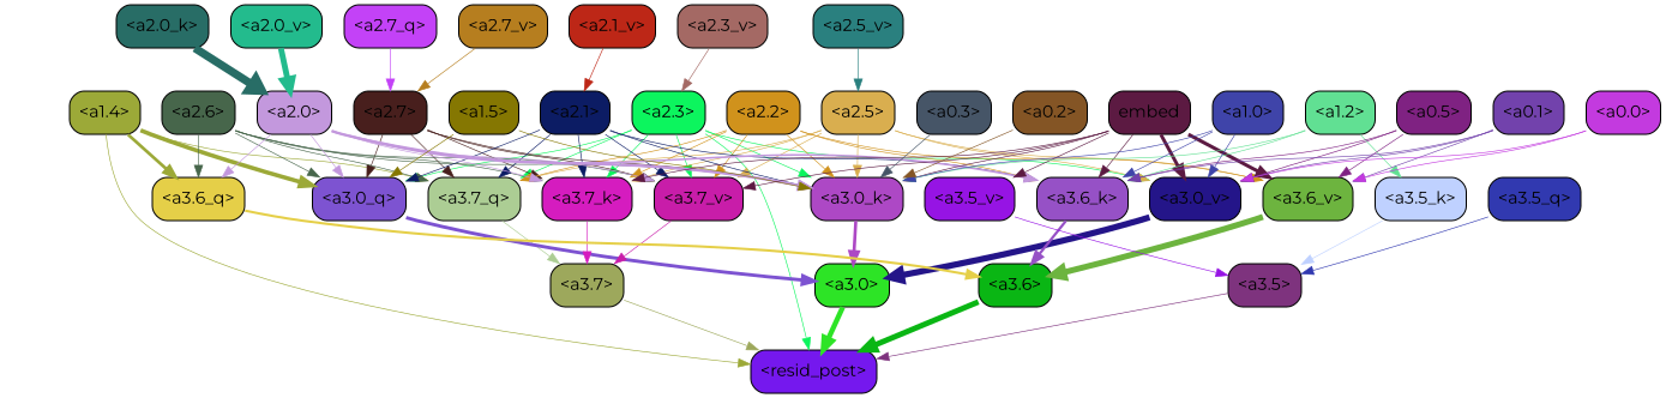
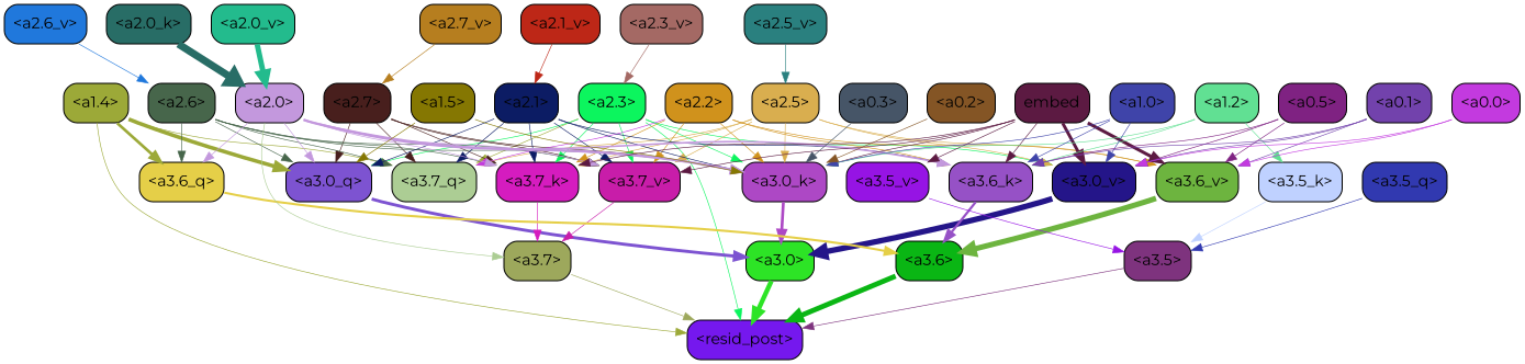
  strict digraph {
    fontname=Montserrat
    splines=true
    node [color=black fontname=Montserrat shape=box style="filled, rounded"]
    edge [color="#0cf55e" fontname=Montserrat penwidth=0.6]
    "<a3.7>" [fillcolor="#9da85c"]
    "<resid_post>" [fillcolor="#7518ee"]
    "<a3.6>" [fillcolor="#0ab614"]
    "<a3.5>" [fillcolor="#7e337e"]
    "<a3.0>" [fillcolor="#2de426"]
    "<a2.3>" [fillcolor="#0cf55e"]
    "<a3.7_q>" [fillcolor="#accd94"]
    "<a3.0_q>" [fillcolor="#7d53d1"]
    "<a3.7_k>" [fillcolor="#d51cbf"]
    "<a3.0_k>" [fillcolor="#ad48c5"]
    "<a3.7_v>" [fillcolor="#c81da9"]
    "<a3.0_v>" [fillcolor="#241589"]
    "<a1.4>" [fillcolor="#9ca938"]
    "<a3.6_q>" [fillcolor="#e5cf48"]
    "<a3.5_q>" [fillcolor="#3139b0"]
    "<a3.6_k>" [fillcolor="#9651c6"]
    "<a3.5_k>" [fillcolor="#bfd1ff"]
    "<a3.6_v>" [fillcolor="#6db43f"]
    "<a3.5_v>" [fillcolor="#9614e4"]
    "<a2.7>" [fillcolor="#481f1d"]
    "<a2.6>" [fillcolor="#47664b"]
    "<a2.5>" [fillcolor="#d9ae4f"]
    "<a2.2>" [fillcolor="#d0921c"]
    "<a2.1>" [fillcolor="#0c1c64"]
    "<a2.0>" [fillcolor="#c398dd"]
    "<a1.5>" [fillcolor="#857702"]
    embed [fillcolor="#5c1a42"]
    "<a1.2>" [fillcolor="#61e093"]
    "<a1.0>" [fillcolor="#3f44a9"]
    "<a0.5>" [fillcolor="#7f2282"]
    "<a0.1>" [fillcolor="#7242ac"]
    "<a0.3>" [fillcolor="#465567"]
    "<a0.2>" [fillcolor="#845525"]
    "<a0.0>" [fillcolor="#c33adf"]
-   "<a2.7_q>" [fillcolor="#c342f7"]
    "<a2.0_k>" [fillcolor="#286d66"]
    "<a2.7_v>" [fillcolor="#b67e1f"]
+   "<a2.6_v>" [fillcolor="#2078dc"]
    "<a2.5_v>" [fillcolor="#2a807f"]
    "<a2.3_v>" [fillcolor="#a46964"]
    "<a2.1_v>" [fillcolor="#bd2717"]
    "<a2.0_v>" [fillcolor="#23bb8d"]
    "<a3.7>" -> "<resid_post>" [color="#9da85c"]
    "<a3.6>" -> "<resid_post>" [color="#0ab614" penwidth=4.6696330308914185]
    "<a3.5>" -> "<resid_post>" [color="#7e337e"]
    "<a3.0>" -> "<resid_post>" [color="#2de426" penwidth=4.282557368278503]
    "<a2.3>" -> "<resid_post>"
-   "<a2.3>" -> "<a3.7_q>"
+   "<a2.3>" -> "<a3.7_q>" [color="#9ca938"]
    "<a2.3>" -> "<a3.0_q>"
    "<a2.3>" -> "<a3.7_k>"
    "<a2.3>" -> "<a3.0_k>"
    "<a2.3>" -> "<a3.7_v>"
    "<a2.3>" -> "<a3.0_v>"
-   "<a3.7_q>" -> "<a3.7>" [color="#accd94"]
+   "<a2.0>" -> "<a3.7>" [color="#accd94"]
    "<a3.0_q>" -> "<a3.0>" [color="#7d53d1" penwidth=2.8638100624084473]
    "<a3.7_k>" -> "<a3.7>" [color="#d51cbf"]
    "<a3.0_k>" -> "<a3.0>" [color="#ad48c5" penwidth=2.6274144649505615]
    "<a3.7_v>" -> "<a3.7>" [color="#c81da9"]
    "<a3.0_v>" -> "<a3.0>" [color="#241589" penwidth=5.188832879066467]
    "<a1.4>" -> "<resid_post>" [color="#9ca938"]
    "<a1.4>" -> "<a3.7_q>" [color="#9ca938"]
    "<a1.4>" -> "<a3.0_q>" [color="#9ca938" penwidth=3.4971605762839317]
    "<a1.4>" -> "<a3.6_q>" [color="#9ca938" penwidth=2.6073555648326874]
    "<a3.6_q>" -> "<a3.6>" [color="#e5cf48" penwidth=2.03758105635643]
    "<a3.5_q>" -> "<a3.5>" [color="#3139b0"]
    "<a3.6_k>" -> "<a3.6>" [color="#9651c6" penwidth=2.174198240041733]
    "<a3.5_k>" -> "<a3.5>" [color="#bfd1ff"]
    "<a3.6_v>" -> "<a3.6>" [color="#6db43f" penwidth=5.002329230308533]
    "<a3.5_v>" -> "<a3.5>" [color="#9614e4"]
    "<a2.7>" -> "<a3.7_q>" [color="#481f1d"]
    "<a2.7>" -> "<a3.0_q>" [color="#481f1d"]
    "<a2.7>" -> "<a3.7_k>" [color="#481f1d"]
    "<a2.7>" -> "<a3.0_k>" [color="#481f1d"]
    "<a2.7>" -> "<a3.7_v>" [color="#481f1d"]
    "<a2.6>" -> "<a3.7_q>" [color="#47664b"]
    "<a2.6>" -> "<a3.0_q>" [color="#47664b"]
    "<a2.6>" -> "<a3.7_k>" [color="#47664b"]
    "<a2.6>" -> "<a3.0_k>" [color="#47664b"]
    "<a2.6>" -> "<a3.7_v>" [color="#47664b"]
    "<a2.6>" -> "<a3.6_q>" [color="#47664b"]
    "<a2.5>" -> "<a3.7_q>" [color="#d9ae4f"]
    "<a2.5>" -> "<a3.7_k>" [color="#d9ae4f"]
    "<a2.5>" -> "<a3.0_k>" [color="#d9ae4f"]
    "<a2.5>" -> "<a3.7_v>" [color="#d9ae4f"]
    "<a2.5>" -> "<a3.0_v>" [color="#d9ae4f"]
    "<a2.5>" -> "<a3.6_v>" [color="#d9ae4f"]
-   "<a2.2>" -> "<a3.7_q>" [color="#d0921c"]
+   "<a2.2>" -> "<a3.7_q>" [color="#c33adf"]
    "<a2.2>" -> "<a3.7_k>" [color="#d0921c"]
    "<a2.2>" -> "<a3.0_k>" [color="#d0921c"]
    "<a2.2>" -> "<a3.7_v>" [color="#d0921c"]
    "<a2.2>" -> "<a3.6_k>" [color="#d0921c"]
    "<a2.2>" -> "<a3.6_v>" [color="#d0921c"]
    "<a2.1>" -> "<a3.7_q>" [color="#0c1c64"]
    "<a2.1>" -> "<a3.0_q>" [color="#0c1c64"]
    "<a2.1>" -> "<a3.7_k>" [color="#0c1c64"]
    "<a2.1>" -> "<a3.0_k>" [color="#0c1c64"]
    "<a2.1>" -> "<a3.7_v>" [color="#0c1c64"]
    "<a2.1>" -> "<a3.6_k>" [color="#0c1c64"]
    "<a2.0>" -> "<a3.0_q>" [color="#c398dd"]
    "<a2.0>" -> "<a3.7_k>" [color="#c398dd"]
    "<a2.0>" -> "<a3.0_k>" [color="#c398dd" penwidth=2.270527422428131]
    "<a2.0>" -> "<a3.7_v>" [color="#c398dd"]
    "<a2.0>" -> "<a3.6_q>" [color="#c398dd"]
    "<a2.0>" -> "<a3.6_k>" [color="#c398dd" penwidth=1.5568191409111023]
    "<a1.5>" -> "<a3.0_q>" [color="#857702"]
    "<a1.5>" -> "<a3.0_k>" [color="#857702"]
    embed -> "<a3.7_k>" [color="#5c1a42"]
    embed -> "<a3.0_k>" [color="#5c1a42"]
    embed -> "<a3.7_v>" [color="#5c1a42"]
    embed -> "<a3.0_v>" [color="#5c1a42" penwidth=2.8686431646347046]
    embed -> "<a3.6_k>" [color="#5c1a42"]
    embed -> "<a3.6_v>" [color="#5c1a42" penwidth=2.9588699340820312]
    embed -> "<a3.5_v>" [color="#5c1a42"]
    "<a1.2>" -> "<a3.0_k>" [color="#61e093"]
    "<a1.2>" -> "<a3.6_k>" [color="#61e093"]
    "<a1.2>" -> "<a3.5_k>" [color="#61e093"]
    "<a1.0>" -> "<a3.0_k>" [color="#3f44a9"]
    "<a1.0>" -> "<a3.0_v>" [color="#3f44a9"]
    "<a1.0>" -> "<a3.6_k>" [color="#3f44a9"]
    "<a0.5>" -> "<a3.0_v>" [color="#7f2282" penwidth=0.6421224474906921]
    "<a0.5>" -> "<a3.6_k>" [color="#7f2282"]
    "<a0.5>" -> "<a3.6_v>" [color="#7f2282"]
    "<a0.1>" -> "<a3.0_v>" [color="#7242ac"]
    "<a0.1>" -> "<a3.6_k>" [color="#7242ac"]
    "<a0.1>" -> "<a3.6_v>" [color="#7242ac"]
    "<a0.3>" -> "<a3.0_k>" [color="#465567"]
    "<a0.2>" -> "<a3.0_k>" [color="#845525"]
    "<a0.0>" -> "<a3.0_v>" [color="#c33adf"]
    "<a0.0>" -> "<a3.6_v>" [color="#c33adf"]
-   "<a2.7_q>" -> "<a2.7>" [color="#c342f7"]
    "<a2.0_k>" -> "<a2.0>" [color="#286d66" penwidth=6.773025274276733]
    "<a2.7_v>" -> "<a2.7>" [color="#b67e1f"]
+   "<a2.6_v>" -> "<a2.6>" [color="#2078dc"]
    "<a2.5_v>" -> "<a2.5>" [color="#2a807f"]
    "<a2.3_v>" -> "<a2.3>" [color="#a46964"]
    "<a2.1_v>" -> "<a2.1>" [color="#bd2717"]
    "<a2.0_v>" -> "<a2.0>" [color="#23bb8d" penwidth=4.906715989112854]
  }
